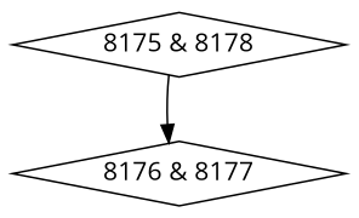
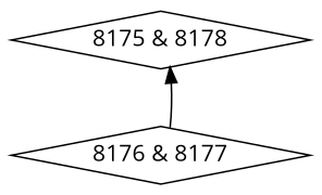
  digraph {
    fontname="Open Sans"
    node [shape=diamond fontname="Open Sans"]
    n1 [label="8175 & 8178"]
    n2 [label="8176 & 8177"]
-   n1 -> n2 [fontname="Open Sans"]
+   n2 -> n1 [fontname="Open Sans"]
  }
